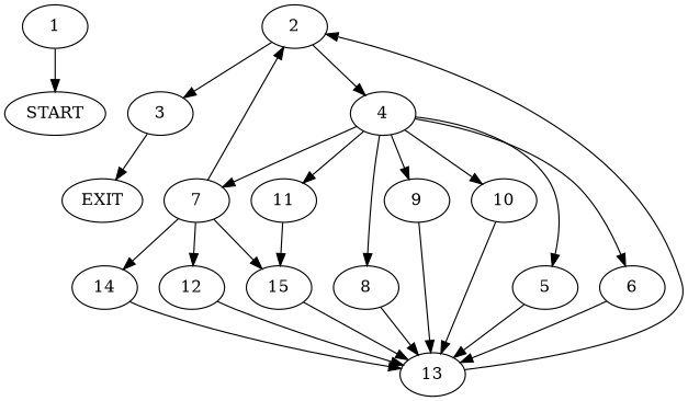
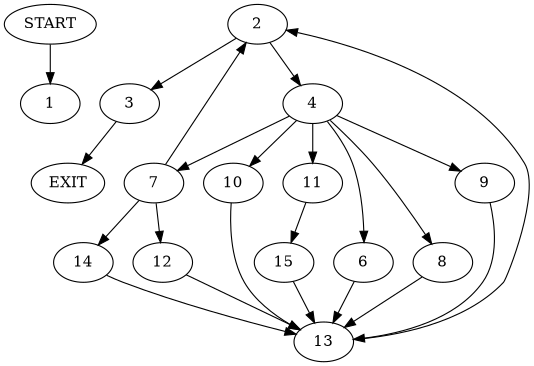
  digraph {
    n1 [label=START]
    1
    n3 [label=EXIT]
    2
    3
    4
-   5
    6
    7
    8
    9
    10
    11
    13
    12
    14
    15
-   1 -> n1
+   n1 -> 1
    2 -> 3
    2 -> 4
    3 -> n3
-   4 -> 5
    4 -> 6
    4 -> 7
    4 -> 8
    4 -> 9
    4 -> 10
    4 -> 11
-   5 -> 13
    6 -> 13
    7 -> 2
    7 -> 12
    7 -> 14
-   7 -> 15
    8 -> 13
    9 -> 13
    10 -> 13
    11 -> 15
    13 -> 2
    12 -> 13
    14 -> 13
    15 -> 13
  }
